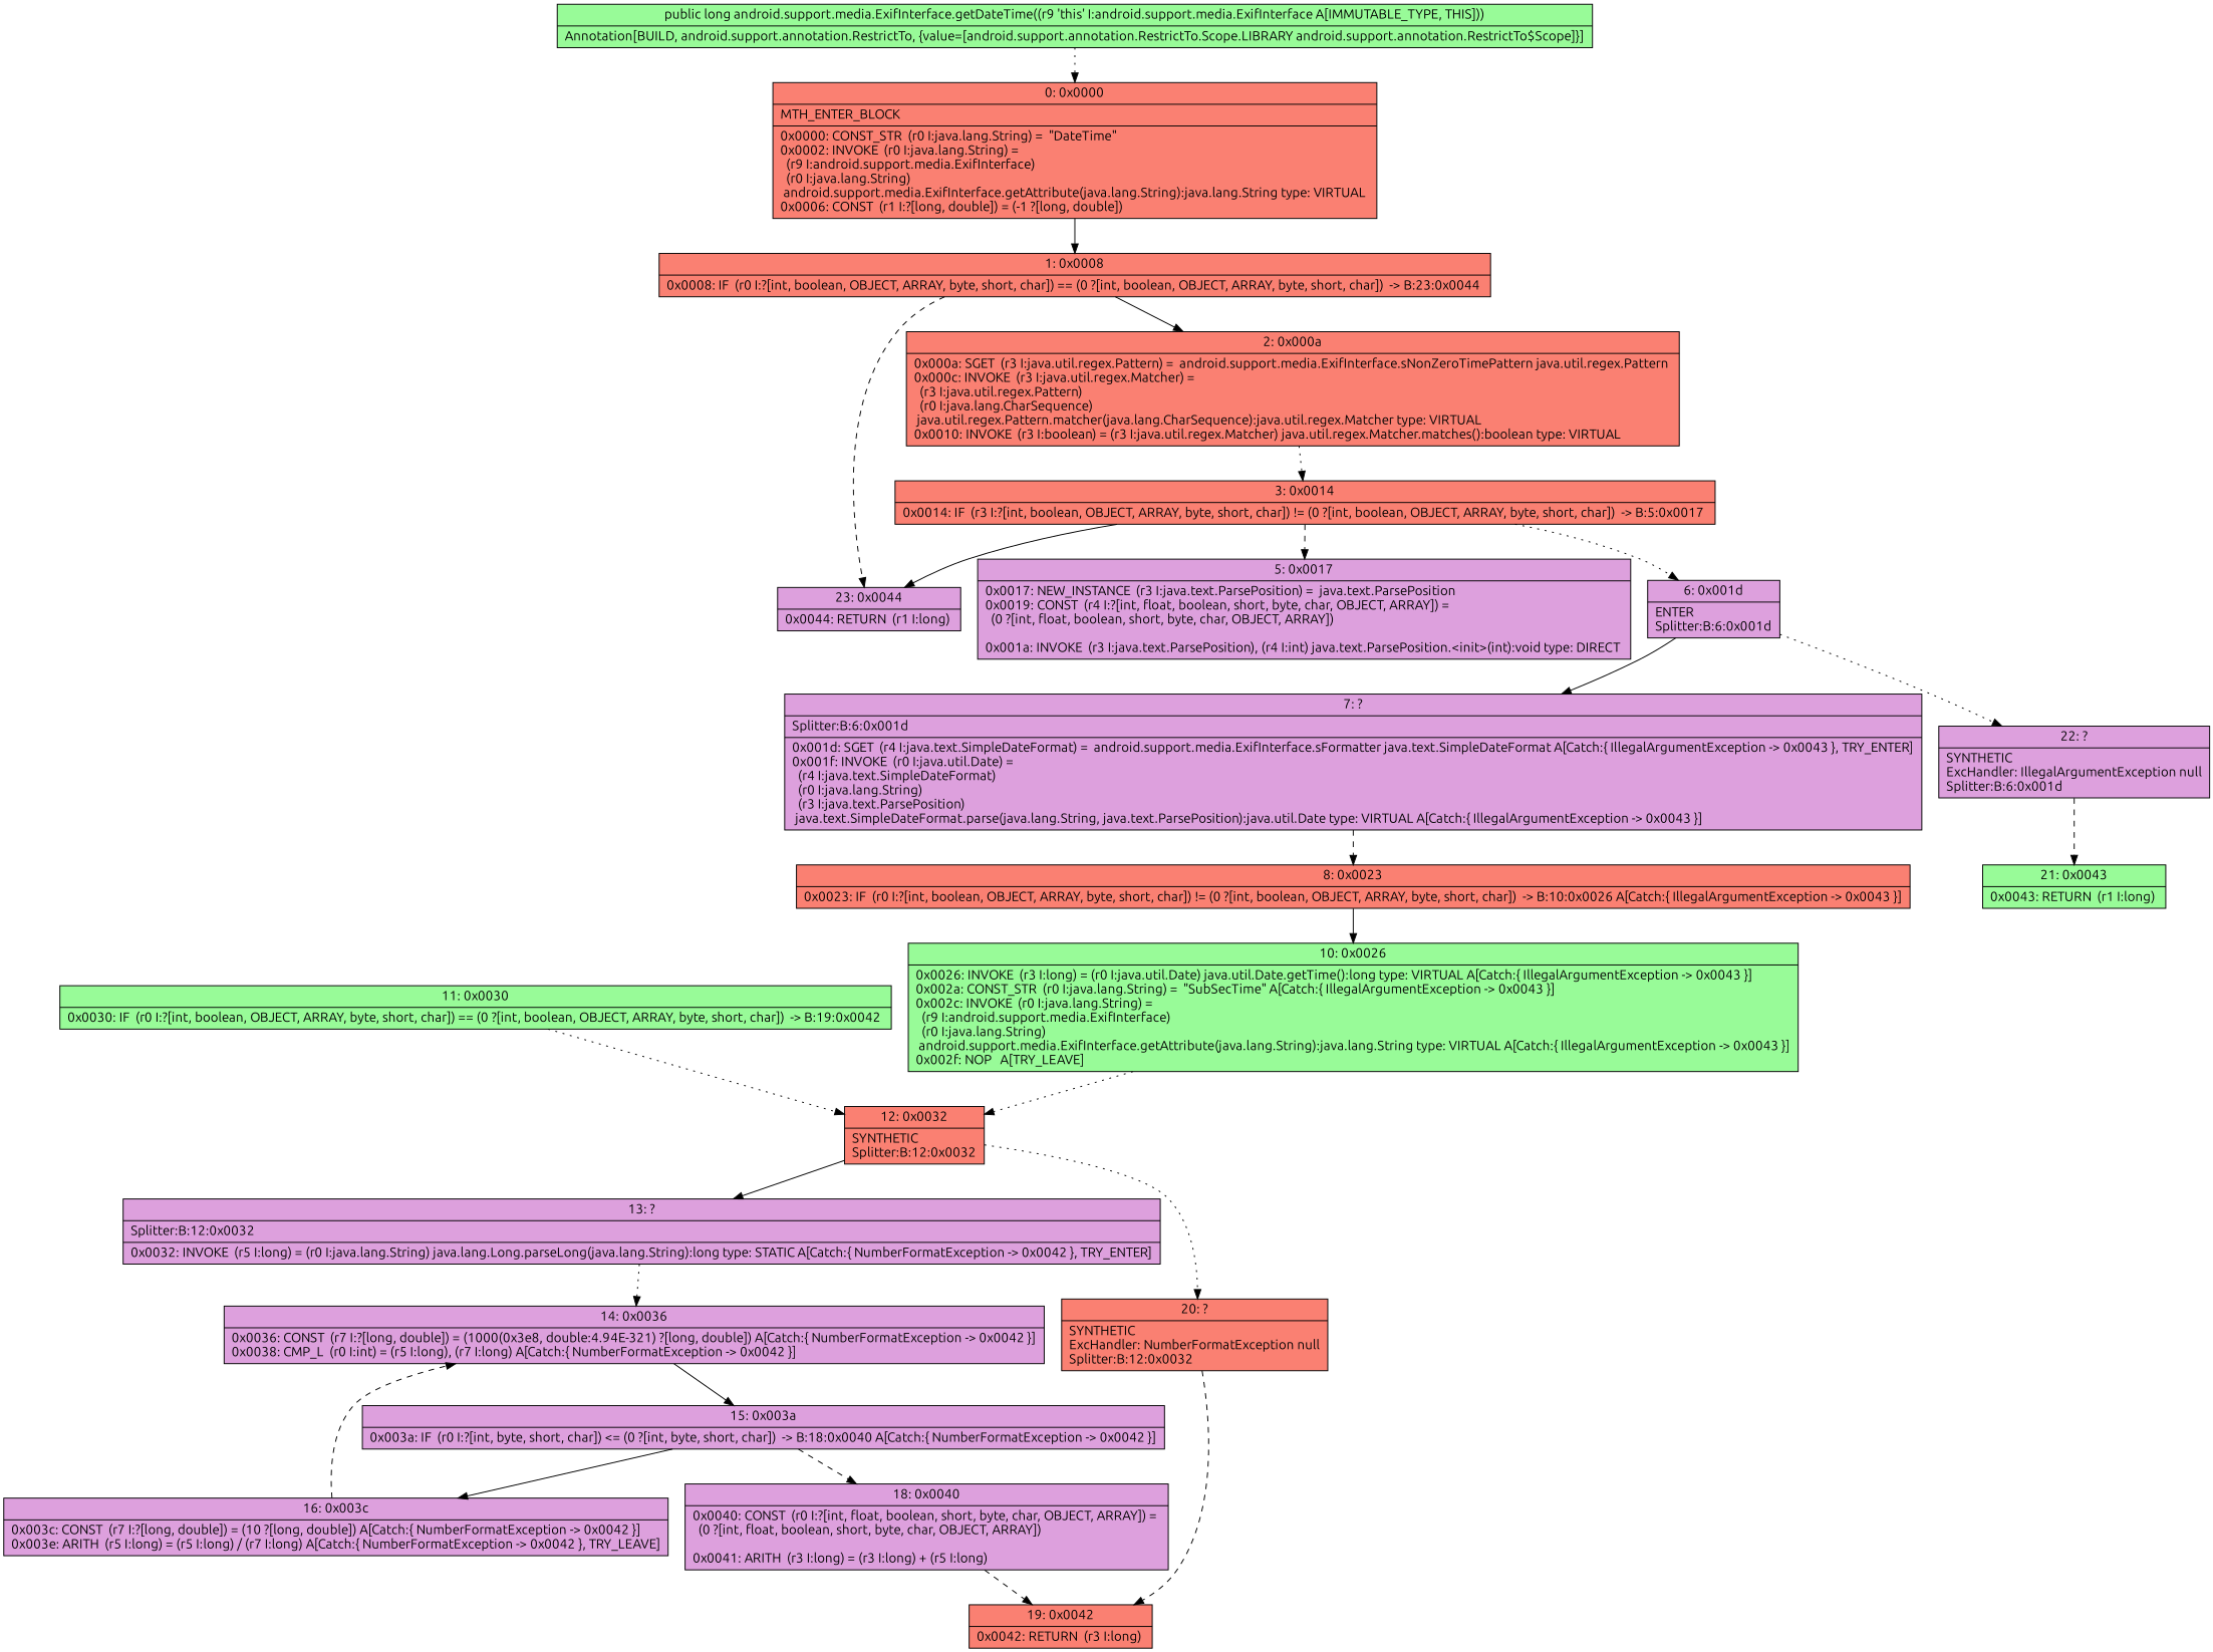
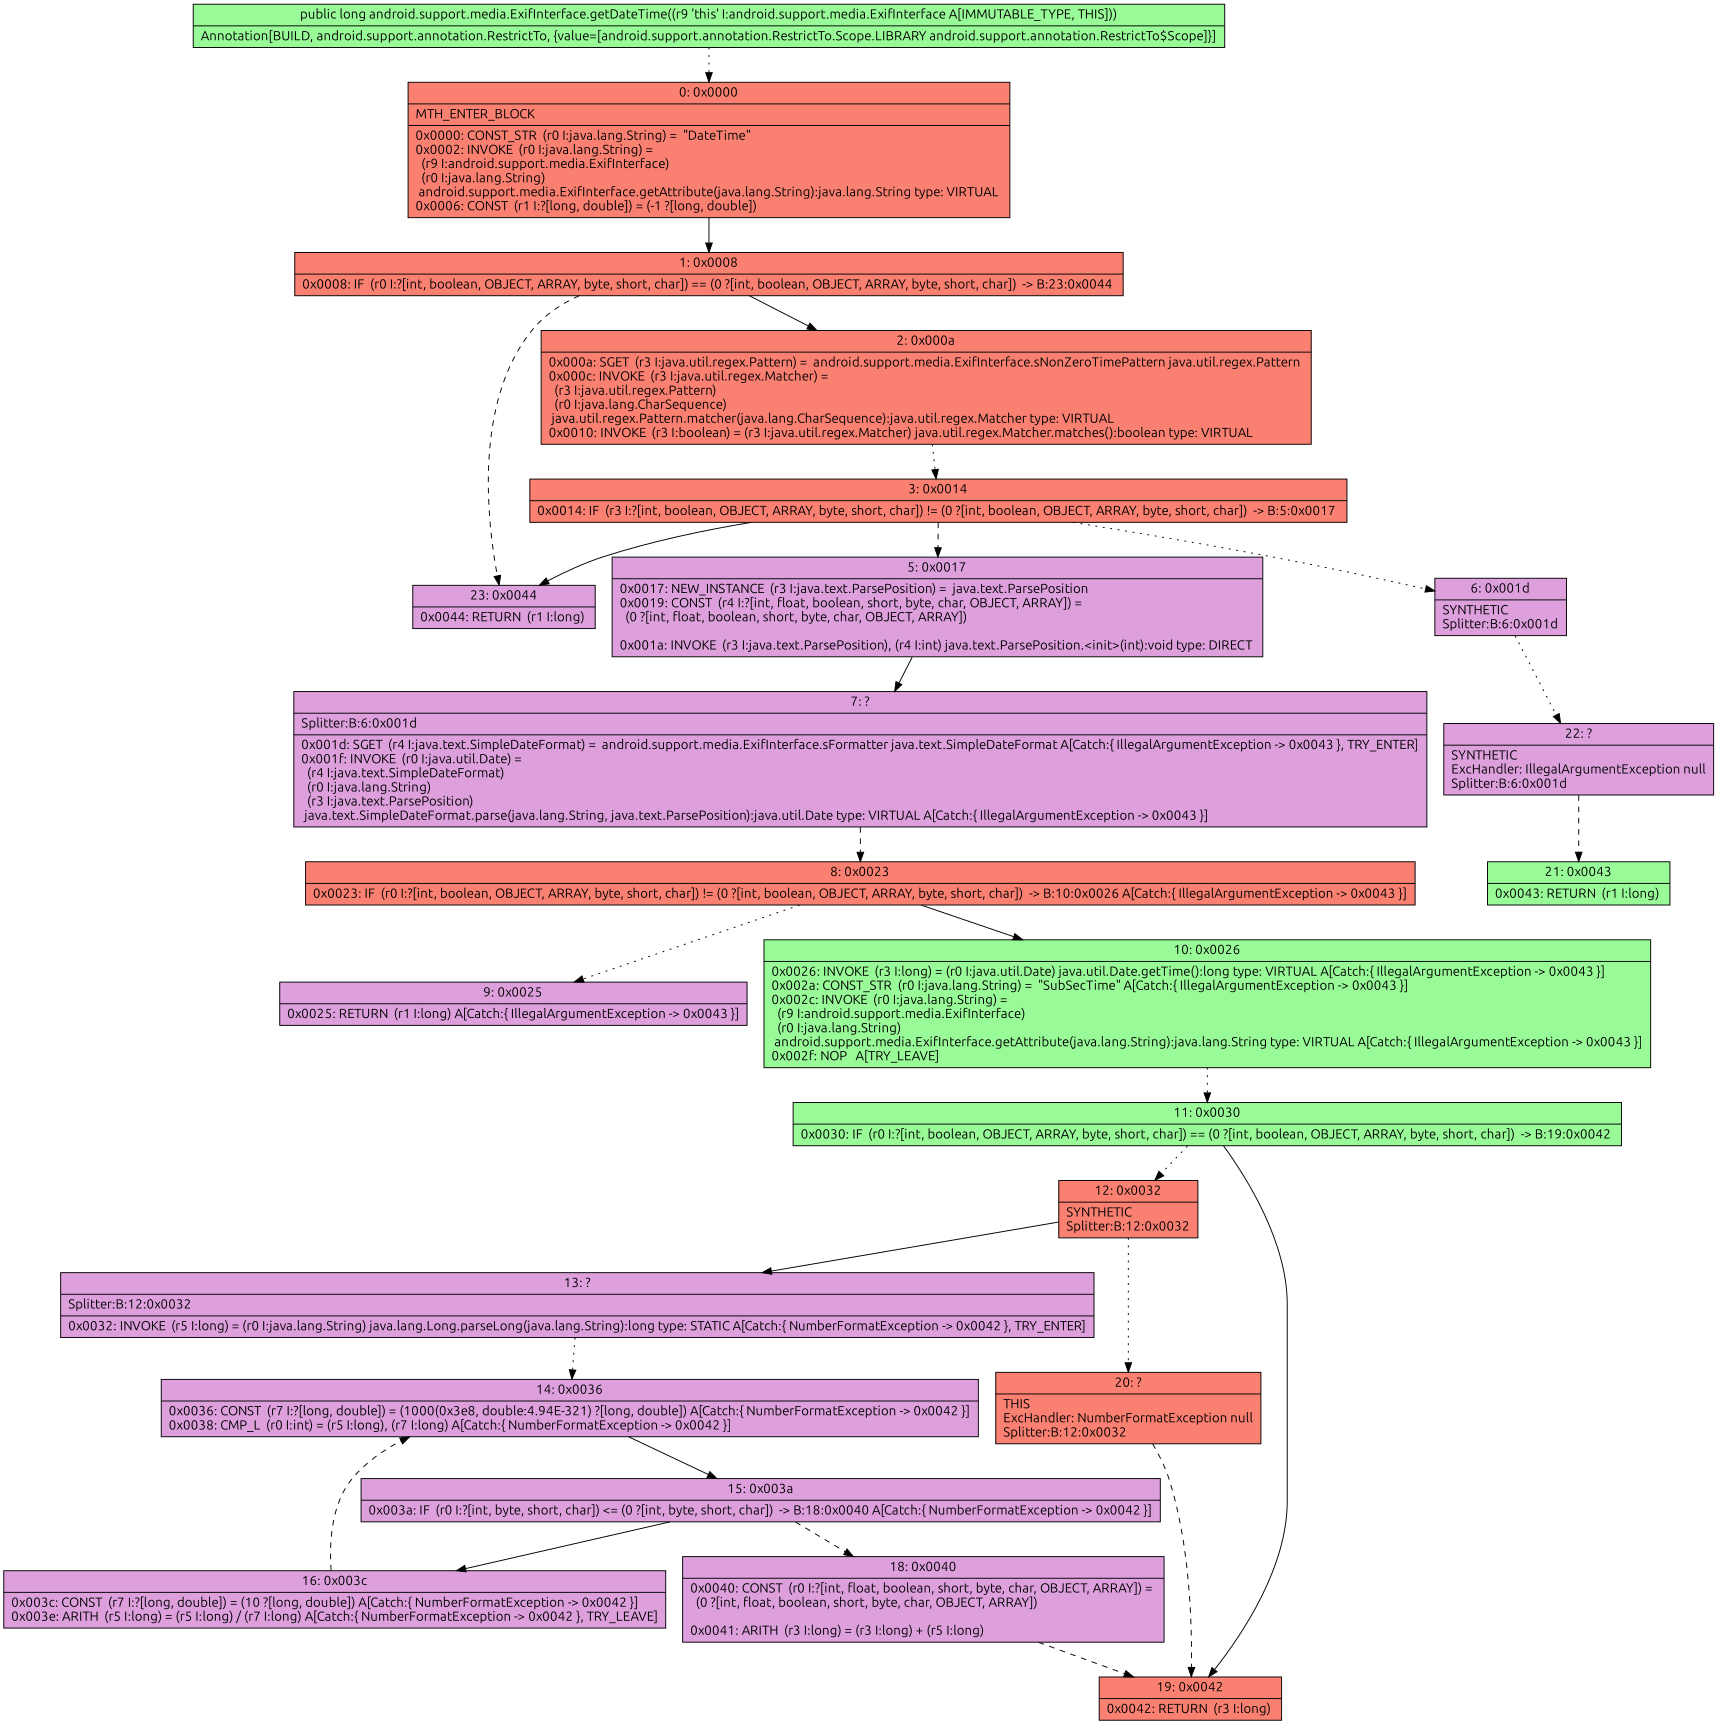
  digraph {
    fontname=Ubuntu
    node [fillcolor=plum fontname=Ubuntu shape=record style=filled]
    edge [fontname=Ubuntu style=solid]
    n1 [fillcolor=salmon label="{0\:\ 0x0000|MTH_ENTER_BLOCK\l|0x0000: CONST_STR  (r0 I:java.lang.String) =  \"DateTime\" \l0x0002: INVOKE  (r0 I:java.lang.String) = \l  (r9 I:android.support.media.ExifInterface)\l  (r0 I:java.lang.String)\l android.support.media.ExifInterface.getAttribute(java.lang.String):java.lang.String type: VIRTUAL \l0x0006: CONST  (r1 I:?[long, double]) = (\-1 ?[long, double]) \l}"]
    n2 [fillcolor=salmon label="{1\:\ 0x0008|0x0008: IF  (r0 I:?[int, boolean, OBJECT, ARRAY, byte, short, char]) == (0 ?[int, boolean, OBJECT, ARRAY, byte, short, char])  \-\> B:23:0x0044 \l}"]
    n3 [fillcolor=salmon label="{2\:\ 0x000a|0x000a: SGET  (r3 I:java.util.regex.Pattern) =  android.support.media.ExifInterface.sNonZeroTimePattern java.util.regex.Pattern \l0x000c: INVOKE  (r3 I:java.util.regex.Matcher) = \l  (r3 I:java.util.regex.Pattern)\l  (r0 I:java.lang.CharSequence)\l java.util.regex.Pattern.matcher(java.lang.CharSequence):java.util.regex.Matcher type: VIRTUAL \l0x0010: INVOKE  (r3 I:boolean) = (r3 I:java.util.regex.Matcher) java.util.regex.Matcher.matches():boolean type: VIRTUAL \l}"]
    n4 [label="{23\:\ 0x0044|0x0044: RETURN  (r1 I:long) \l}"]
    n5 [fillcolor=salmon label="{3\:\ 0x0014|0x0014: IF  (r3 I:?[int, boolean, OBJECT, ARRAY, byte, short, char]) != (0 ?[int, boolean, OBJECT, ARRAY, byte, short, char])  \-\> B:5:0x0017 \l}"]
    n6 [label="{5\:\ 0x0017|0x0017: NEW_INSTANCE  (r3 I:java.text.ParsePosition) =  java.text.ParsePosition \l0x0019: CONST  (r4 I:?[int, float, boolean, short, byte, char, OBJECT, ARRAY]) = \l  (0 ?[int, float, boolean, short, byte, char, OBJECT, ARRAY])\l \l0x001a: INVOKE  (r3 I:java.text.ParsePosition), (r4 I:int) java.text.ParsePosition.\<init\>(int):void type: DIRECT \l}"]
-   n7 [label="{6\:\ 0x001d|ENTER\lSplitter:B:6:0x001d\l}"]
+   n7 [label="{6\:\ 0x001d|SYNTHETIC\lSplitter:B:6:0x001d\l}"]
    n8 [label="{7\:\ ?|Splitter:B:6:0x001d\l|0x001d: SGET  (r4 I:java.text.SimpleDateFormat) =  android.support.media.ExifInterface.sFormatter java.text.SimpleDateFormat A[Catch:\{ IllegalArgumentException \-\> 0x0043 \}, TRY_ENTER]\l0x001f: INVOKE  (r0 I:java.util.Date) = \l  (r4 I:java.text.SimpleDateFormat)\l  (r0 I:java.lang.String)\l  (r3 I:java.text.ParsePosition)\l java.text.SimpleDateFormat.parse(java.lang.String, java.text.ParsePosition):java.util.Date type: VIRTUAL A[Catch:\{ IllegalArgumentException \-\> 0x0043 \}]\l}"]
    n9 [label="{22\:\ ?|SYNTHETIC\lExcHandler: IllegalArgumentException null\lSplitter:B:6:0x001d\l}"]
    n10 [fillcolor=salmon label="{8\:\ 0x0023|0x0023: IF  (r0 I:?[int, boolean, OBJECT, ARRAY, byte, short, char]) != (0 ?[int, boolean, OBJECT, ARRAY, byte, short, char])  \-\> B:10:0x0026 A[Catch:\{ IllegalArgumentException \-\> 0x0043 \}]\l}"]
    n11 [fillcolor=palegreen label="{21\:\ 0x0043|0x0043: RETURN  (r1 I:long) \l}"]
+   n12 [label="{9\:\ 0x0025|0x0025: RETURN  (r1 I:long) A[Catch:\{ IllegalArgumentException \-\> 0x0043 \}]\l}"]
    n13 [fillcolor=palegreen label="{10\:\ 0x0026|0x0026: INVOKE  (r3 I:long) = (r0 I:java.util.Date) java.util.Date.getTime():long type: VIRTUAL A[Catch:\{ IllegalArgumentException \-\> 0x0043 \}]\l0x002a: CONST_STR  (r0 I:java.lang.String) =  \"SubSecTime\" A[Catch:\{ IllegalArgumentException \-\> 0x0043 \}]\l0x002c: INVOKE  (r0 I:java.lang.String) = \l  (r9 I:android.support.media.ExifInterface)\l  (r0 I:java.lang.String)\l android.support.media.ExifInterface.getAttribute(java.lang.String):java.lang.String type: VIRTUAL A[Catch:\{ IllegalArgumentException \-\> 0x0043 \}]\l0x002f: NOP   A[TRY_LEAVE]\l}"]
    n14 [fillcolor=palegreen label="{11\:\ 0x0030|0x0030: IF  (r0 I:?[int, boolean, OBJECT, ARRAY, byte, short, char]) == (0 ?[int, boolean, OBJECT, ARRAY, byte, short, char])  \-\> B:19:0x0042 \l}"]
    n15 [fillcolor=salmon label="{12\:\ 0x0032|SYNTHETIC\lSplitter:B:12:0x0032\l}"]
    n16 [fillcolor=salmon label="{19\:\ 0x0042|0x0042: RETURN  (r3 I:long) \l}"]
    n17 [label="{13\:\ ?|Splitter:B:12:0x0032\l|0x0032: INVOKE  (r5 I:long) = (r0 I:java.lang.String) java.lang.Long.parseLong(java.lang.String):long type: STATIC A[Catch:\{ NumberFormatException \-\> 0x0042 \}, TRY_ENTER]\l}"]
-   n18 [fillcolor=salmon label="{20\:\ ?|SYNTHETIC\lExcHandler: NumberFormatException null\lSplitter:B:12:0x0032\l}"]
+   n18 [fillcolor=salmon label="{20\:\ ?|THIS\lExcHandler: NumberFormatException null\lSplitter:B:12:0x0032\l}"]
    n19 [label="{14\:\ 0x0036|0x0036: CONST  (r7 I:?[long, double]) = (1000(0x3e8, double:4.94E\-321) ?[long, double]) A[Catch:\{ NumberFormatException \-\> 0x0042 \}]\l0x0038: CMP_L  (r0 I:int) = (r5 I:long), (r7 I:long) A[Catch:\{ NumberFormatException \-\> 0x0042 \}]\l}"]
    n20 [label="{15\:\ 0x003a|0x003a: IF  (r0 I:?[int, byte, short, char]) \<= (0 ?[int, byte, short, char])  \-\> B:18:0x0040 A[Catch:\{ NumberFormatException \-\> 0x0042 \}]\l}"]
    n21 [label="{16\:\ 0x003c|0x003c: CONST  (r7 I:?[long, double]) = (10 ?[long, double]) A[Catch:\{ NumberFormatException \-\> 0x0042 \}]\l0x003e: ARITH  (r5 I:long) = (r5 I:long) \/ (r7 I:long) A[Catch:\{ NumberFormatException \-\> 0x0042 \}, TRY_LEAVE]\l}"]
    n22 [label="{18\:\ 0x0040|0x0040: CONST  (r0 I:?[int, float, boolean, short, byte, char, OBJECT, ARRAY]) = \l  (0 ?[int, float, boolean, short, byte, char, OBJECT, ARRAY])\l \l0x0041: ARITH  (r3 I:long) = (r3 I:long) + (r5 I:long) \l}"]
    n23 [fillcolor=palegreen label="{public long android.support.media.ExifInterface.getDateTime((r9 'this' I:android.support.media.ExifInterface A[IMMUTABLE_TYPE, THIS]))  | Annotation[BUILD, android.support.annotation.RestrictTo, \{value=[android.support.annotation.RestrictTo.Scope.LIBRARY android.support.annotation.RestrictTo$Scope]\}]\l}"]
    n1 -> n2
    n2 -> n3
    n2 -> n4 [style=dashed]
    n3 -> n5 [style=dotted]
    n5 -> n4
    n5 -> n6 [style=dashed]
    n5 -> n7 [style=dotted]
-   n7 -> n8
+   n6 -> n8
    n7 -> n9 [style=dotted]
    n8 -> n10 [style=dashed]
    n9 -> n11 [style=dashed]
+   n10 -> n12 [style=dotted]
    n10 -> n13
-   n13 -> n15 [style=dotted]
+   n13 -> n14 [style=dotted]
    n14 -> n15 [style=dotted]
+   n14 -> n16
    n15 -> n17
    n15 -> n18 [style=dotted]
    n17 -> n19 [style=dotted]
    n18 -> n16 [style=dashed]
    n19 -> n20
    n20 -> n21
    n20 -> n22 [style=dashed]
    n21 -> n19 [style=dashed]
    n22 -> n16 [style=dashed]
    n23 -> n1 [style=dotted]
  }
